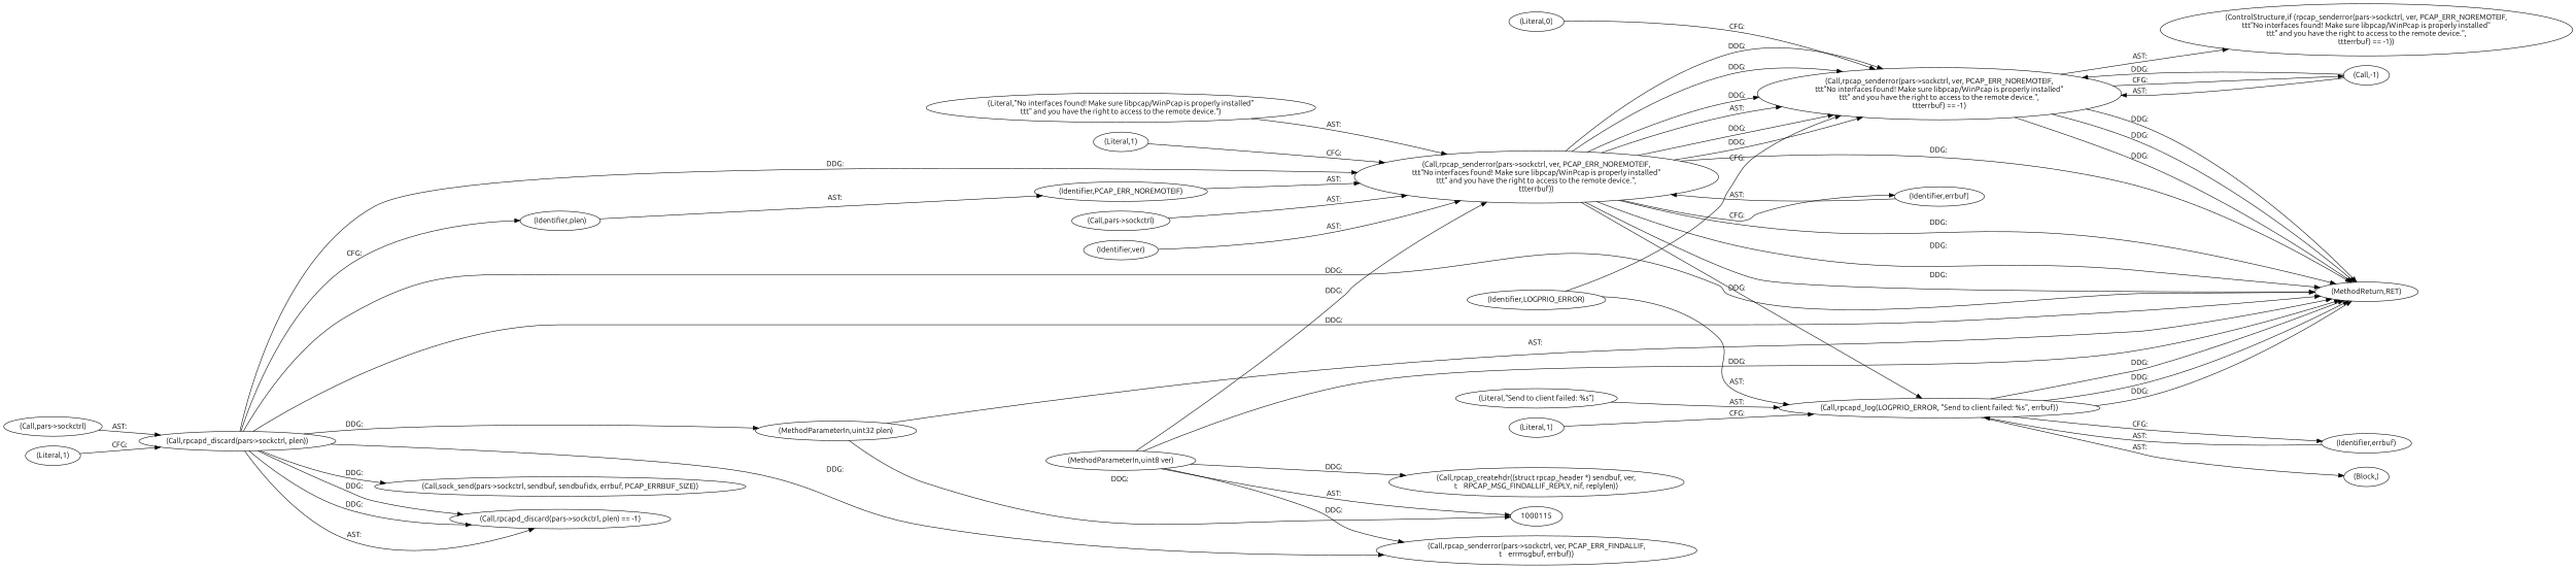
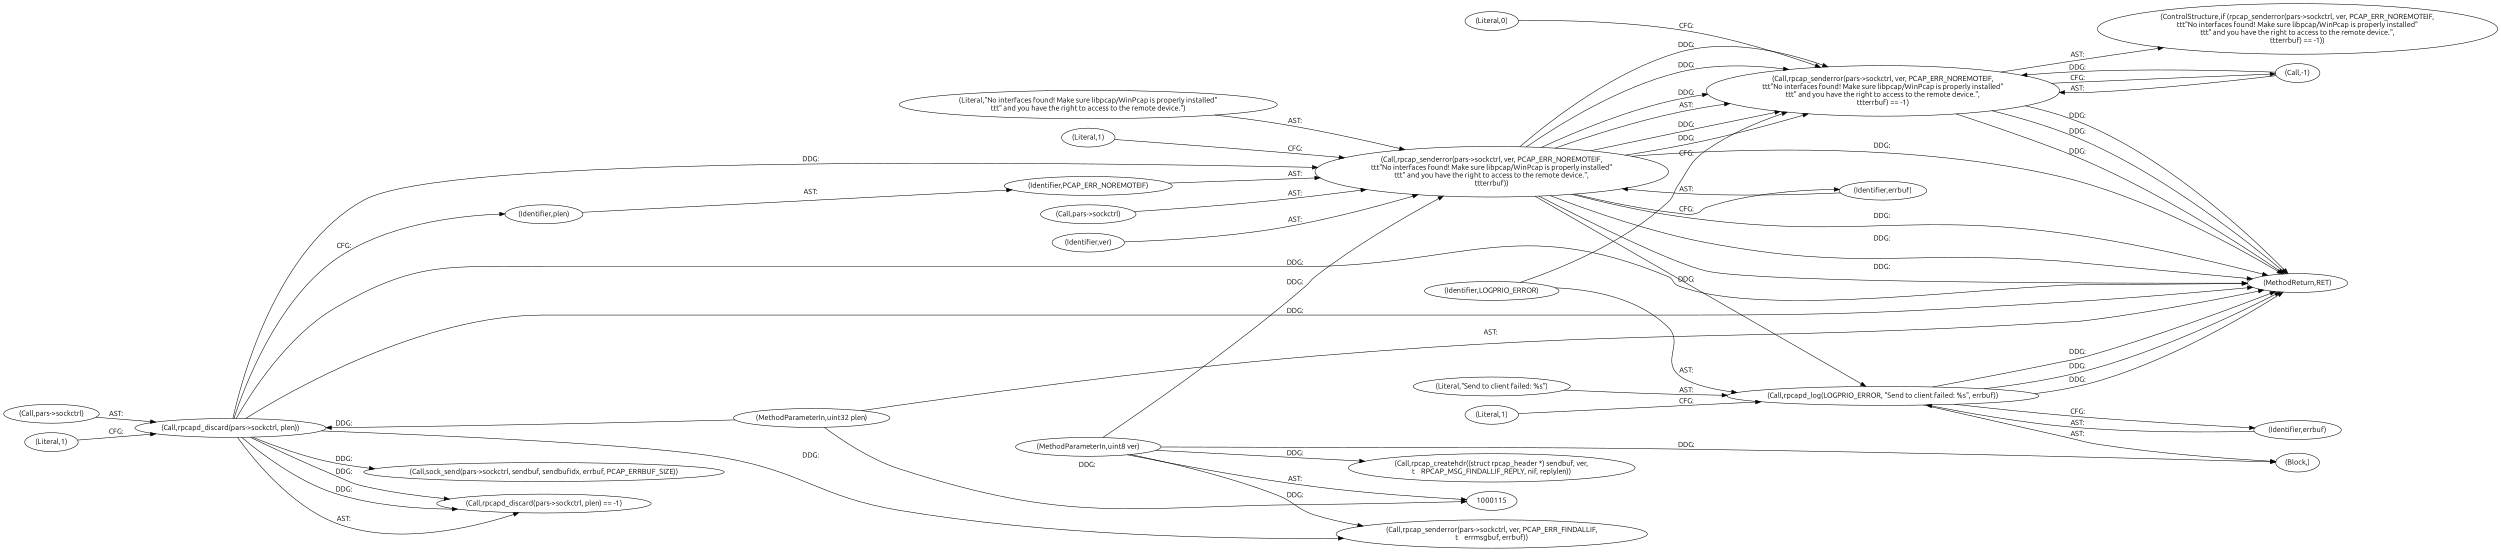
  digraph {
    fontname=Ubuntu
    rankdir=LR
    node [fontname=Ubuntu]
    edge [fontname=Ubuntu]
    n1 [label="(Call,rpcap_senderror(pars->sockctrl, ver, PCAP_ERR_NOREMOTEIF,\n\t\t\t\"No interfaces found! Make sure libpcap/WinPcap is properly installed\"\n\t\t\t\" and you have the right to access to the remote device.\",\n\t\t\terrbuf))"]
    n2 [label="(Call,rpcap_senderror(pars->sockctrl, ver, PCAP_ERR_NOREMOTEIF,\n\t\t\t\"No interfaces found! Make sure libpcap/WinPcap is properly installed\"\n\t\t\t\" and you have the right to access to the remote device.\",\n\t\t\terrbuf) == -1)"]
    n3 [label="(Call,rpcapd_log(LOGPRIO_ERROR, \"Send to client failed: %s\", errbuf))"]
    n4 [label="(MethodReturn,RET)"]
    n5 [label="(Identifier,errbuf)"]
    n6 [label="(Call,-1)"]
    n7 [label="(ControlStructure,if (rpcap_senderror(pars->sockctrl, ver, PCAP_ERR_NOREMOTEIF,\n\t\t\t\"No interfaces found! Make sure libpcap/WinPcap is properly installed\"\n\t\t\t\" and you have the right to access to the remote device.\",\n\t\t\terrbuf) == -1))"]
    n8 [label="(Block,)"]
    n9 [label="(Identifier,errbuf)"]
    n10 [label="(Call,rpcapd_discard(pars->sockctrl, plen))"]
    n11 [label="(Call,sock_send(pars->sockctrl, sendbuf, sendbufidx, errbuf, PCAP_ERRBUF_SIZE))"]
    n12 [label="(Call,rpcapd_discard(pars->sockctrl, plen) == -1)"]
    n13 [label="(Call,rpcap_senderror(pars->sockctrl, ver, PCAP_ERR_FINDALLIF,\n\t    errmsgbuf, errbuf))"]
    n14 [label="(Identifier,plen)"]
    n15 [label="(Identifier,PCAP_ERR_NOREMOTEIF)"]
    n16 [label="(MethodParameterIn,uint32 plen)"]
    1000115
    n18 [label="(MethodParameterIn,uint8 ver)"]
    n19 [label="(Call,rpcap_createhdr((struct rpcap_header *) sendbuf, ver,\n\t    RPCAP_MSG_FINDALLIF_REPLY, nif, replylen))"]
    n20 [label="(Literal,1)"]
    n21 [label="(Literal,\"Send to client failed: %s\")"]
    n22 [label="(Call,pars->sockctrl)"]
    n23 [label="(Identifier,LOGPRIO_ERROR)"]
    n24 [label="(Literal,0)"]
    n25 [label="(Call,pars->sockctrl)"]
    n26 [label="(Identifier,ver)"]
    n27 [label="(Literal,1)"]
    n28 [label="(Literal,\"No interfaces found! Make sure libpcap/WinPcap is properly installed\"\n\t\t\t\" and you have the right to access to the remote device.\")"]
    n29 [label="(Literal,1)"]
    n1 -> n2 [label="AST: "]
    n1 -> n2 [label="DDG: "]
    n1 -> n2 [label="DDG: "]
    n1 -> n2 [label="DDG: "]
    n1 -> n2 [label="DDG: "]
    n1 -> n2 [label="DDG: "]
    n1 -> n3 [label="DDG: "]
    n1 -> n4 [label="DDG: "]
    n1 -> n4 [label="DDG: "]
    n1 -> n4 [label="DDG: "]
    n1 -> n4 [label="DDG: "]
    n1 -> n5 [label="CFG: "]
    n2 -> n4 [label="DDG: "]
    n2 -> n4 [label="DDG: "]
    n2 -> n4 [label="DDG: "]
    n2 -> n6 [label="CFG: "]
    n2 -> n7 [label="AST: "]
    n3 -> n4 [label="DDG: "]
    n3 -> n4 [label="DDG: "]
    n3 -> n4 [label="DDG: "]
    n3 -> n8 [label="AST: "]
    n3 -> n9 [label="CFG: "]
    n5 -> n1 [label="AST: "]
    n6 -> n2 [label="AST: "]
    n6 -> n2 [label="DDG: "]
    n9 -> n3 [label="AST: "]
    n10 -> n1 [label="DDG: "]
    n10 -> n4 [label="DDG: "]
    n10 -> n4 [label="DDG: "]
    n10 -> n11 [label="DDG: "]
    n10 -> n12 [label="AST: "]
    n10 -> n12 [label="DDG: "]
    n10 -> n12 [label="DDG: "]
    n10 -> n13 [label="DDG: "]
    n10 -> n14 [label="CFG: "]
    n14 -> n15 [label="AST: "]
    n15 -> n1 [label="AST: "]
    n16 -> n4 [label="AST: "]
-   n10 -> n16 [label="DDG: "]
+   n16 -> n10 [label="DDG: "]
    n16 -> 1000115 [label="DDG: "]
    n18 -> n1 [label="DDG: "]
-   n18 -> n4 [label="DDG: "]
+   n18 -> n8 [label="DDG: "]
    n18 -> n13 [label="DDG: "]
    n18 -> 1000115 [label="AST: "]
    n18 -> n19 [label="DDG: "]
    n20 -> n3 [label="CFG: "]
    n21 -> n3 [label="AST: "]
    n22 -> n10 [label="AST: "]
    n23 -> n2 [label="CFG: "]
    n23 -> n3 [label="AST: "]
    n24 -> n2 [label="CFG: "]
    n25 -> n1 [label="AST: "]
    n26 -> n1 [label="AST: "]
    n27 -> n10 [label="CFG: "]
    n28 -> n1 [label="AST: "]
    n29 -> n1 [label="CFG: "]
  }
